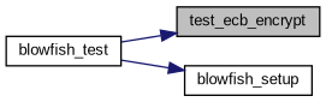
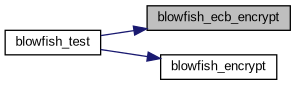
  digraph {
    fontname="Liberation Sans"
    rankdir=RL
    node [color=black fillcolor=white fontname="Liberation Sans" fontsize=10 shape=record style=filled]
    edge [color=midnightblue dir=back fontname="Liberation Sans" fontsize=10 labelfontname=Helvetica labelfontsize=10 style=solid]
-   n1 [fillcolor=grey75 fontcolor=black height=0.2 label=test_ecb_encrypt width=0.4]
+   n1 [fillcolor=grey75 fontcolor=black height=0.2 label=blowfish_ecb_encrypt width=0.4]
    n2 [height=0.2 label=blowfish_test width=0.4]
-   n3 [height=0.2 label=blowfish_setup width=0.4]
+   n3 [height=0.2 label=blowfish_encrypt width=0.4]
    n1 -> n2
    n3 -> n2
  }
